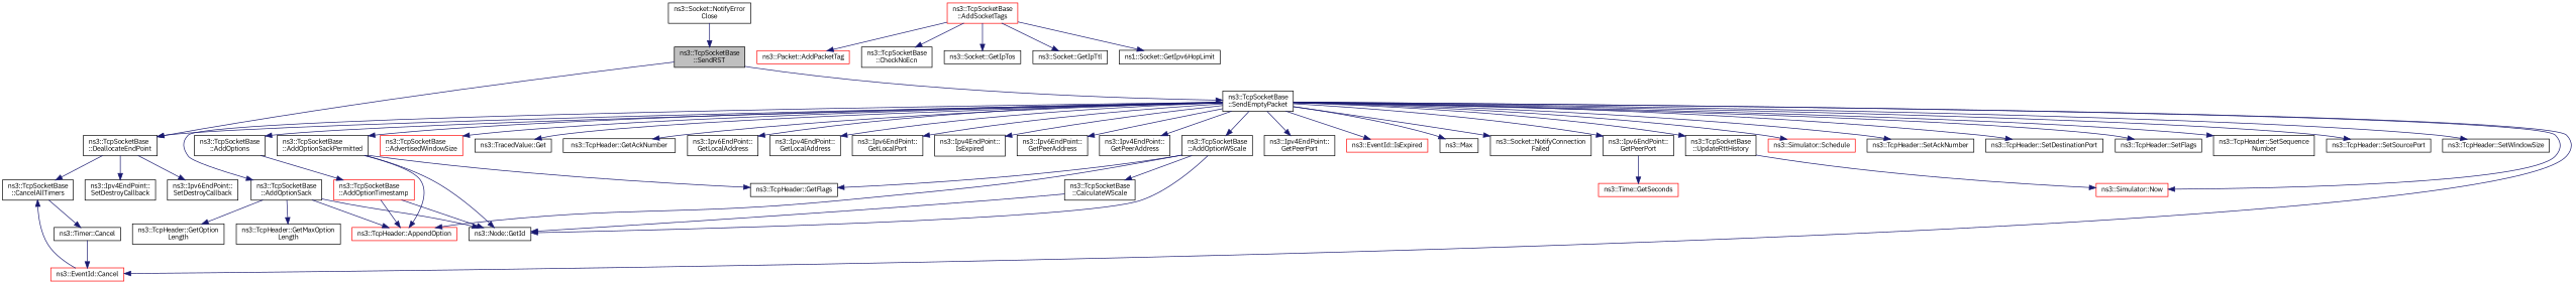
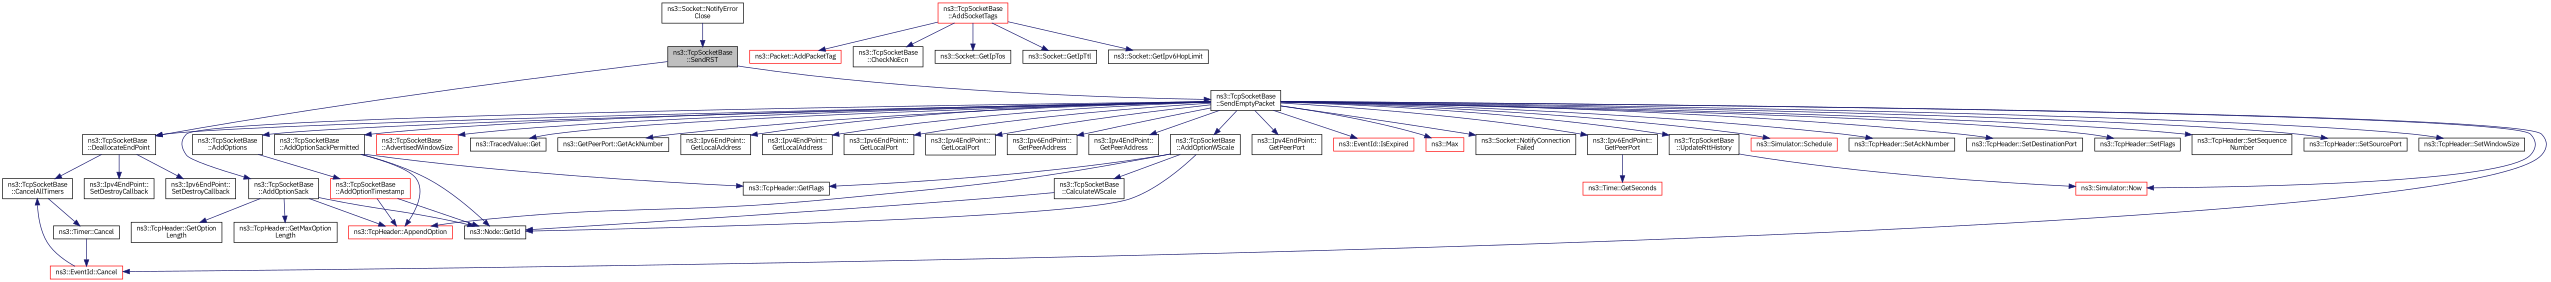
  digraph {
    fontname="IBM Plex Sans"
    rankdir=TB
    node [color=black fillcolor=white fontname="IBM Plex Sans" fontsize=10 shape=record style=filled]
    edge [color=midnightblue fontname="IBM Plex Sans" fontsize=10 labelfontname=Helvetica labelfontsize=10 style=solid]
    n1 [fillcolor=grey75 fontcolor=black height=0.2 label="ns3::TcpSocketBase\l::SendRST" width=0.4]
    n2 [height=0.2 label="ns3::TcpSocketBase\l::DeallocateEndPoint" width=0.4]
    n3 [height=0.2 label="ns3::TcpSocketBase\l::SendEmptyPacket" width=0.4]
    n4 [height=0.2 label="ns3::TcpSocketBase\l::CancelAllTimers" width=0.4]
    n5 [height=0.2 label="ns3::Ipv4EndPoint::\lSetDestroyCallback" width=0.4]
    n6 [height=0.2 label="ns3::Ipv6EndPoint::\lSetDestroyCallback" width=0.4]
    n7 [height=0.2 label="ns3::Socket::NotifyError\lClose" width=0.4]
    n8 [color=red height=0.2 label="ns3::EventId::Cancel" width=0.4]
    n9 [height=0.2 label="ns3::TcpSocketBase\l::AddOptions" width=0.4]
    n10 [height=0.2 label="ns3::TcpSocketBase\l::AddOptionSack" width=0.4]
    n11 [height=0.2 label="ns3::TcpSocketBase\l::AddOptionSackPermitted" width=0.4]
    n12 [height=0.2 label="ns3::TcpSocketBase\l::AddOptionWScale" width=0.4]
    n13 [color=red height=0.2 label="ns3::TcpSocketBase\l::AdvertisedWindowSize" width=0.4]
    n14 [height=0.2 label="ns3::TracedValue::Get" width=0.4]
-   n15 [height=0.2 label="ns3::TcpHeader::GetAckNumber" width=0.4]
+   n15 [height=0.2 label="ns3::GetPeerPort::GetAckNumber" width=0.4]
    n16 [height=0.2 label="ns3::Ipv6EndPoint::\lGetLocalAddress" width=0.4]
    n17 [height=0.2 label="ns3::Ipv4EndPoint::\lGetLocalAddress" width=0.4]
    n18 [height=0.2 label="ns3::Ipv6EndPoint::\lGetLocalPort" width=0.4]
-   n19 [height=0.2 label="ns3::Ipv4EndPoint::\lIsExpired" width=0.4]
+   n19 [height=0.2 label="ns3::Ipv4EndPoint::\lGetLocalPort" width=0.4]
    n20 [height=0.2 label="ns3::Ipv6EndPoint::\lGetPeerAddress" width=0.4]
    n21 [height=0.2 label="ns3::Ipv4EndPoint::\lGetPeerAddress" width=0.4]
    n22 [height=0.2 label="ns3::Ipv6EndPoint::\lGetPeerPort" width=0.4]
    n23 [height=0.2 label="ns3::Ipv4EndPoint::\lGetPeerPort" width=0.4]
    n24 [color=red height=0.2 label="ns3::EventId::IsExpired" width=0.4]
-   n25 [height=0.2 label="ns3::Max" width=0.4]
+   n25 [color=red height=0.2 label="ns3::Max" width=0.4]
    n26 [height=0.2 label="ns3::Socket::NotifyConnection\lFailed" width=0.4]
    n27 [color=red height=0.2 label="ns3::Simulator::Now" width=0.4]
    n28 [color=red height=0.2 label="ns3::Simulator::Schedule" width=0.4]
    n29 [height=0.2 label="ns3::TcpHeader::SetAckNumber" width=0.4]
    n30 [height=0.2 label="ns3::TcpHeader::SetDestinationPort" width=0.4]
    n31 [height=0.2 label="ns3::TcpHeader::SetFlags" width=0.4]
    n32 [height=0.2 label="ns3::TcpHeader::SetSequence\lNumber" width=0.4]
    n33 [height=0.2 label="ns3::TcpHeader::SetSourcePort" width=0.4]
    n34 [height=0.2 label="ns3::TcpHeader::SetWindowSize" width=0.4]
    n35 [height=0.2 label="ns3::TcpSocketBase\l::UpdateRttHistory" width=0.4]
    n36 [height=0.2 label="ns3::Timer::Cancel" width=0.4]
    n37 [color=red height=0.2 label="ns3::TcpSocketBase\l::AddOptionTimestamp" width=0.4]
    n38 [color=red height=0.2 label="ns3::TcpHeader::AppendOption" width=0.4]
    n39 [height=0.2 label="ns3::Node::GetId" width=0.4]
    n40 [height=0.2 label="ns3::TcpHeader::GetMaxOption\lLength" width=0.4]
    n41 [height=0.2 label="ns3::TcpHeader::GetOption\lLength" width=0.4]
    n42 [height=0.2 label="ns3::TcpHeader::GetFlags" width=0.4]
    n43 [height=0.2 label="ns3::TcpSocketBase\l::CalculateWScale" width=0.4]
    n44 [color=red height=0.2 label="ns3::TcpSocketBase\l::AddSocketTags" width=0.4]
    n45 [color=red height=0.2 label="ns3::Packet::AddPacketTag" width=0.4]
    n46 [height=0.2 label="ns3::TcpSocketBase\l::CheckNoEcn" width=0.4]
    n47 [height=0.2 label="ns3::Socket::GetIpTos" width=0.4]
    n48 [height=0.2 label="ns3::Socket::GetIpTtl" width=0.4]
-   n49 [height=0.2 label="ns1::Socket::GetIpv6HopLimit" width=0.4]
+   n49 [height=0.2 label="ns3::Socket::GetIpv6HopLimit" width=0.4]
    n50 [color=red height=0.2 label="ns3::Time::GetSeconds" width=0.4]
    n1 -> n2
    n1 -> n3
    n2 -> n4
    n2 -> n5
    n2 -> n6
    n3 -> n2
    n3 -> n8
    n3 -> n9
    n3 -> n10
    n3 -> n11
    n3 -> n12
    n3 -> n13
    n3 -> n14
    n3 -> n15
    n3 -> n16
    n3 -> n17
    n3 -> n18
    n3 -> n19
    n3 -> n20
    n3 -> n21
    n3 -> n22
    n3 -> n23
    n3 -> n24
    n3 -> n25
    n3 -> n26
    n3 -> n27
    n3 -> n28
    n3 -> n29
    n3 -> n30
    n3 -> n31
    n3 -> n32
    n3 -> n33
    n3 -> n34
    n3 -> n35
    n4 -> n36
    n7 -> n1
    n8 -> n4
    n9 -> n37
    n10 -> n38
    n10 -> n39
    n10 -> n40
    n10 -> n41
    n11 -> n38
    n11 -> n39
    n11 -> n42
    n12 -> n38
    n12 -> n39
    n12 -> n42
    n12 -> n43
    n22 -> n50
    n35 -> n27
    n36 -> n8
    n37 -> n38
    n37 -> n39
    n43 -> n39
    n44 -> n45
    n44 -> n46
    n44 -> n47
    n44 -> n48
    n44 -> n49
  }
